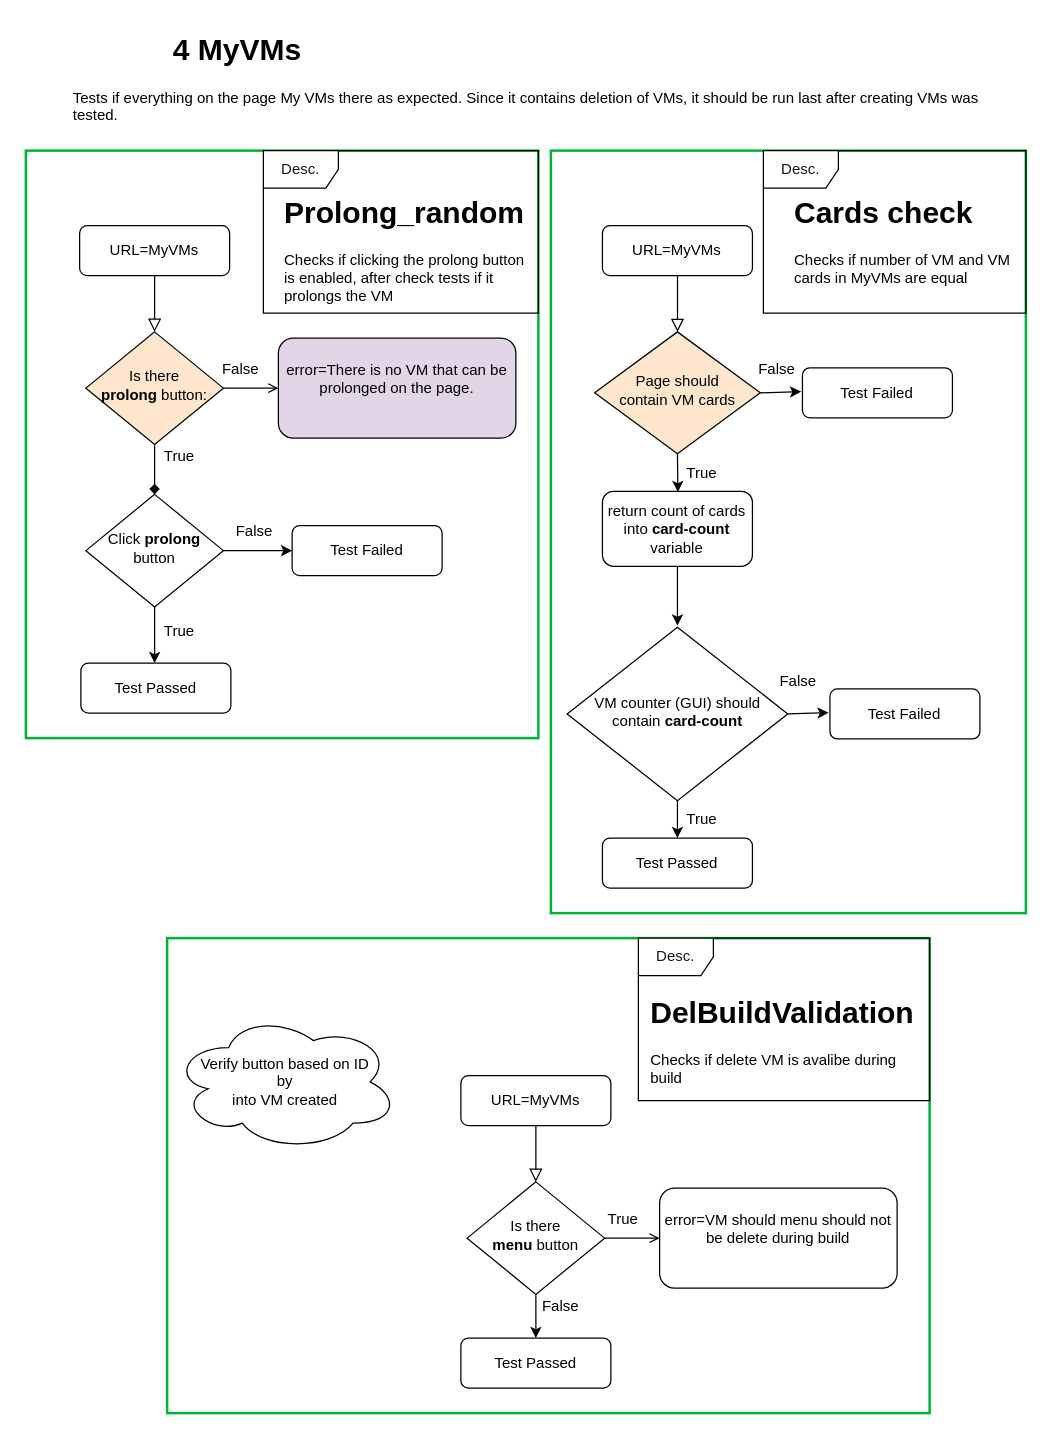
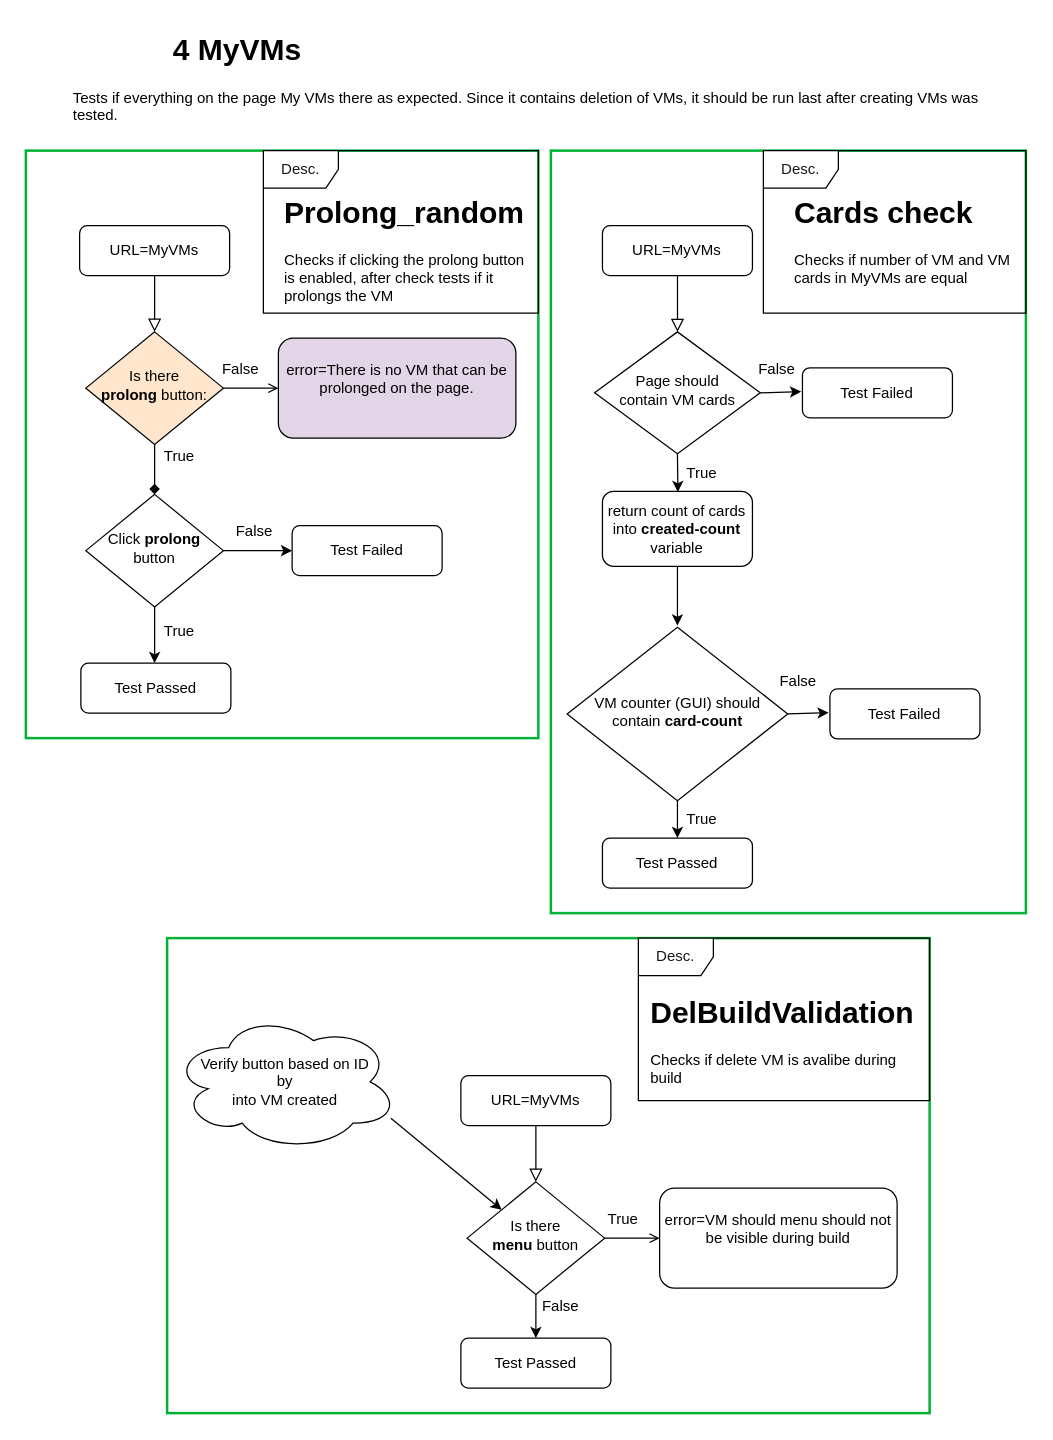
  <mxCell id="0" />
  <mxCell id="1" parent="0" />
  <mxCell id="2" value="" style="rounded=0;html=1;jettySize=auto;orthogonalLoop=1;fontSize=11;endArrow=block;endFill=0;endSize=8;strokeWidth=1;shadow=0;labelBackgroundColor=none;edgeStyle=orthogonalEdgeStyle;" parent="1" source="3" target="4" edge="1"><mxGeometry relative="1" as="geometry" /></mxCell>
  <mxCell id="3" value="URL=MyVMs" style="rounded=1;whiteSpace=wrap;html=1;fontSize=12;glass=0;strokeWidth=1;shadow=0;" parent="1" vertex="1"><mxGeometry x="63" y="180" width="120" height="40" as="geometry" /></mxCell>
  <mxCell id="4" value="Is there &lt;br&gt;&lt;b&gt;prolong &lt;/b&gt;button:" style="rhombus;whiteSpace=wrap;html=1;shadow=0;fontFamily=Helvetica;fontSize=12;align=center;strokeWidth=1;spacing=6;spacingTop=-4;fillColor=#ffe6cc;" parent="1" vertex="1"><mxGeometry x="68" y="265" width="110" height="90" as="geometry" /></mxCell>
  <mxCell id="5" value="&lt;div&gt;error=There is no VM that can be prolonged on the page.&lt;/div&gt;&lt;div&gt;&lt;br&gt;&lt;/div&gt;" style="rounded=1;whiteSpace=wrap;html=1;fontSize=12;glass=0;strokeWidth=1;shadow=0;fillColor=#e1d5e7;" parent="1" vertex="1"><mxGeometry x="222" y="270" width="190" height="80" as="geometry" /></mxCell>
  <mxCell id="6" value="Click &lt;b&gt;prolong&lt;/b&gt;&lt;br&gt;button" style="rhombus;whiteSpace=wrap;html=1;shadow=0;fontFamily=Helvetica;fontSize=12;align=center;strokeWidth=1;spacing=6;spacingTop=-4;" parent="1" vertex="1"><mxGeometry x="68" y="395" width="110" height="90" as="geometry" /></mxCell>
  <mxCell id="7" value="Test Passed" style="rounded=1;whiteSpace=wrap;html=1;fontSize=12;glass=0;strokeWidth=1;shadow=0;" parent="1" vertex="1"><mxGeometry x="64" y="530" width="120" height="40" as="geometry" /></mxCell>
  <mxCell id="8" value="Test Failed" style="rounded=1;whiteSpace=wrap;html=1;fontSize=12;glass=0;strokeWidth=1;shadow=0;" parent="1" vertex="1"><mxGeometry x="233" y="420" width="120" height="40" as="geometry" /></mxCell>
  <mxCell id="9" value="" style="endArrow=open;html=1;rounded=0;exitX=1;exitY=0.5;exitDx=0;exitDy=0;" parent="1" source="4" target="5" edge="1"><mxGeometry width="50" height="50" relative="1" as="geometry"><mxPoint x="293" y="550" as="sourcePoint" /><mxPoint x="343" y="500" as="targetPoint" /></mxGeometry></mxCell>
  <mxCell id="10" value="" style="endArrow=diamond;html=1;rounded=0;exitX=0.5;exitY=1;exitDx=0;exitDy=0;" parent="1" source="4" target="6" edge="1"><mxGeometry width="50" height="50" relative="1" as="geometry"><mxPoint x="293" y="550" as="sourcePoint" /><mxPoint x="343" y="500" as="targetPoint" /></mxGeometry></mxCell>
  <mxCell id="11" value="" style="endArrow=classic;html=1;rounded=0;exitX=1;exitY=0.5;exitDx=0;exitDy=0;entryX=0;entryY=0.5;entryDx=0;entryDy=0;" parent="1" source="6" target="8" edge="1"><mxGeometry width="50" height="50" relative="1" as="geometry"><mxPoint x="293" y="550" as="sourcePoint" /><mxPoint x="343" y="500" as="targetPoint" /></mxGeometry></mxCell>
  <mxCell id="12" value="" style="endArrow=classic;html=1;rounded=0;exitX=0.5;exitY=1;exitDx=0;exitDy=0;entryX=0.5;entryY=0;entryDx=0;entryDy=0;" parent="1" source="6" edge="1"><mxGeometry width="50" height="50" relative="1" as="geometry"><mxPoint x="293" y="550" as="sourcePoint" /><mxPoint x="123" y="530" as="targetPoint" /></mxGeometry></mxCell>
  <mxCell id="13" value="True" style="text;html=1;strokeColor=none;fillColor=none;align=center;verticalAlign=middle;whiteSpace=wrap;rounded=0;" parent="1" vertex="1"><mxGeometry x="113" y="490" width="60" height="30" as="geometry" /></mxCell>
  <mxCell id="14" value="False" style="text;html=1;strokeColor=none;fillColor=none;align=center;verticalAlign=middle;whiteSpace=wrap;rounded=0;" parent="1" vertex="1"><mxGeometry x="173" y="410" width="60" height="30" as="geometry" /></mxCell>
  <mxCell id="15" value="" style="rounded=0;html=1;jettySize=auto;orthogonalLoop=1;fontSize=11;endArrow=block;endFill=0;endSize=8;strokeWidth=1;shadow=0;labelBackgroundColor=none;edgeStyle=orthogonalEdgeStyle;" parent="1" source="16" target="17" edge="1"><mxGeometry relative="1" as="geometry" /></mxCell>
  <mxCell id="16" value="URL=MyVMs" style="rounded=1;whiteSpace=wrap;html=1;fontSize=12;glass=0;strokeWidth=1;shadow=0;" parent="1" vertex="1"><mxGeometry x="481.25" y="180" width="120" height="40" as="geometry" /></mxCell>
- <mxCell id="17" value="Page should &lt;br&gt;contain VM cards" style="rhombus;whiteSpace=wrap;html=1;shadow=0;fontFamily=Helvetica;fontSize=12;align=center;strokeWidth=1;spacing=6;spacingTop=-4;fillColor=#ffe6cc;" parent="1" vertex="1"><mxGeometry x="475" y="265" width="132.5" height="97.5" as="geometry" /></mxCell>
+ <mxCell id="17" value="Page should &lt;br&gt;contain VM cards" style="rhombus;whiteSpace=wrap;html=1;shadow=0;fontFamily=Helvetica;fontSize=12;align=center;strokeWidth=1;spacing=6;spacingTop=-4;" parent="1" vertex="1"><mxGeometry x="475" y="265" width="132.5" height="97.5" as="geometry" /></mxCell>
  <mxCell id="18" value="Test Passed" style="rounded=1;whiteSpace=wrap;html=1;fontSize=12;glass=0;strokeWidth=1;shadow=0;" parent="1" vertex="1"><mxGeometry x="481.25" y="670" width="120" height="40" as="geometry" /></mxCell>
  <mxCell id="19" value="" style="endArrow=classic;html=1;rounded=0;exitX=1;exitY=0.5;exitDx=0;exitDy=0;" parent="1" source="17" edge="1"><mxGeometry width="50" height="50" relative="1" as="geometry"><mxPoint x="711.25" y="550" as="sourcePoint" /><mxPoint x="640.25" y="312.789" as="targetPoint" /></mxGeometry></mxCell>
  <mxCell id="20" value="" style="endArrow=classic;html=1;rounded=0;exitX=0.5;exitY=1;exitDx=0;exitDy=0;" parent="1" source="17" edge="1"><mxGeometry width="50" height="50" relative="1" as="geometry"><mxPoint x="711.25" y="550" as="sourcePoint" /><mxPoint x="541.624" y="393.143" as="targetPoint" /></mxGeometry></mxCell>
  <mxCell id="21" value="True" style="text;html=1;strokeColor=none;fillColor=none;align=center;verticalAlign=middle;whiteSpace=wrap;rounded=0;" parent="1" vertex="1"><mxGeometry x="531.25" y="640" width="60" height="30" as="geometry" /></mxCell>
  <mxCell id="22" value="True" style="text;html=1;strokeColor=none;fillColor=none;align=center;verticalAlign=middle;whiteSpace=wrap;rounded=0;" parent="1" vertex="1"><mxGeometry x="113" y="350" width="60" height="30" as="geometry" /></mxCell>
  <mxCell id="23" value="False" style="text;html=1;strokeColor=none;fillColor=none;align=center;verticalAlign=middle;whiteSpace=wrap;rounded=0;" parent="1" vertex="1"><mxGeometry x="162" y="280" width="60" height="30" as="geometry" /></mxCell>
  <mxCell id="24" value="False" style="text;html=1;strokeColor=none;fillColor=none;align=center;verticalAlign=middle;whiteSpace=wrap;rounded=0;" parent="1" vertex="1"><mxGeometry x="591.25" y="280" width="60" height="30" as="geometry" /></mxCell>
  <mxCell id="25" value="Test Failed" style="rounded=1;whiteSpace=wrap;html=1;fontSize=12;glass=0;strokeWidth=1;shadow=0;" parent="1" vertex="1"><mxGeometry x="641.25" y="293.75" width="120" height="40" as="geometry" /></mxCell>
  <mxCell id="26" value="True" style="text;html=1;strokeColor=none;fillColor=none;align=center;verticalAlign=middle;whiteSpace=wrap;rounded=0;" parent="1" vertex="1"><mxGeometry x="531.25" y="362.5" width="60" height="30" as="geometry" /></mxCell>
- <mxCell id="27" value="return count of cards into &lt;b&gt;card-count&lt;/b&gt; variable" style="rounded=1;whiteSpace=wrap;html=1;" parent="1" vertex="1"><mxGeometry x="481.25" y="392.5" width="120" height="60" as="geometry" /></mxCell>
+ <mxCell id="27" value="return count of cards into &lt;b&gt;created-count&lt;/b&gt; variable" style="rounded=1;whiteSpace=wrap;html=1;" parent="1" vertex="1"><mxGeometry x="481.25" y="392.5" width="120" height="60" as="geometry" /></mxCell>
  <mxCell id="28" value="" style="endArrow=classic;html=1;rounded=0;exitX=0.5;exitY=1;exitDx=0;exitDy=0;" parent="1" source="27" edge="1"><mxGeometry width="50" height="50" relative="1" as="geometry"><mxPoint x="451.25" y="320" as="sourcePoint" /><mxPoint x="541.25" y="500" as="targetPoint" /></mxGeometry></mxCell>
  <mxCell id="29" value="VM counter (GUI) should contain &lt;b&gt;card-count&lt;/b&gt;" style="rhombus;whiteSpace=wrap;html=1;shadow=0;fontFamily=Helvetica;fontSize=12;align=center;strokeWidth=1;spacing=6;spacingTop=-4;" parent="1" vertex="1"><mxGeometry x="453" y="501.25" width="176.5" height="138.75" as="geometry" /></mxCell>
  <mxCell id="30" value="" style="endArrow=classic;html=1;rounded=0;exitX=1;exitY=0.5;exitDx=0;exitDy=0;" parent="1" edge="1"><mxGeometry width="50" height="50" relative="1" as="geometry"><mxPoint x="629.5" y="570.63" as="sourcePoint" /><mxPoint x="662.25" y="569.669" as="targetPoint" /></mxGeometry></mxCell>
  <mxCell id="31" value="Test Failed" style="rounded=1;whiteSpace=wrap;html=1;fontSize=12;glass=0;strokeWidth=1;shadow=0;" parent="1" vertex="1"><mxGeometry x="663.25" y="550.63" width="120" height="40" as="geometry" /></mxCell>
  <mxCell id="32" value="False" style="text;html=1;strokeColor=none;fillColor=none;align=center;verticalAlign=middle;whiteSpace=wrap;rounded=0;" parent="1" vertex="1"><mxGeometry x="607.5" y="530" width="60" height="30" as="geometry" /></mxCell>
  <mxCell id="33" value="" style="endArrow=classic;html=1;rounded=0;exitX=0.5;exitY=1;exitDx=0;exitDy=0;entryX=0.5;entryY=0;entryDx=0;entryDy=0;" parent="1" source="29" target="18" edge="1"><mxGeometry width="50" height="50" relative="1" as="geometry"><mxPoint x="451.25" y="510" as="sourcePoint" /><mxPoint x="501.25" y="460" as="targetPoint" /></mxGeometry></mxCell>
  <mxCell id="34" value="" style="rounded=0;html=1;jettySize=auto;orthogonalLoop=1;fontSize=11;endArrow=block;endFill=0;endSize=8;strokeWidth=1;shadow=0;labelBackgroundColor=none;edgeStyle=orthogonalEdgeStyle;" parent="1" source="35" target="36" edge="1"><mxGeometry relative="1" as="geometry" /></mxCell>
  <mxCell id="35" value="URL=MyVMs" style="rounded=1;whiteSpace=wrap;html=1;fontSize=12;glass=0;strokeWidth=1;shadow=0;" parent="1" vertex="1"><mxGeometry x="368" y="860" width="120" height="40" as="geometry" /></mxCell>
  <mxCell id="36" value="Is there &lt;br&gt;&lt;b&gt;menu &lt;/b&gt;button" style="rhombus;whiteSpace=wrap;html=1;shadow=0;fontFamily=Helvetica;fontSize=12;align=center;strokeWidth=1;spacing=6;spacingTop=-4;" parent="1" vertex="1"><mxGeometry x="373" y="945" width="110" height="90" as="geometry" /></mxCell>
- <mxCell id="37" value="&lt;div&gt;&lt;div&gt;error=VM should menu should not be delete during build&lt;/div&gt;&lt;/div&gt;&lt;div&gt;&lt;br&gt;&lt;/div&gt;" style="rounded=1;whiteSpace=wrap;html=1;fontSize=12;glass=0;strokeWidth=1;shadow=0;" parent="1" vertex="1"><mxGeometry x="527" y="950" width="190" height="80" as="geometry" /></mxCell>
+ <mxCell id="37" value="&lt;div&gt;&lt;div&gt;error=VM should menu should not be visible during build&lt;/div&gt;&lt;/div&gt;&lt;div&gt;&lt;br&gt;&lt;/div&gt;" style="rounded=1;whiteSpace=wrap;html=1;fontSize=12;glass=0;strokeWidth=1;shadow=0;" parent="1" vertex="1"><mxGeometry x="527" y="950" width="190" height="80" as="geometry" /></mxCell>
  <mxCell id="38" value="Test Passed" style="rounded=1;whiteSpace=wrap;html=1;fontSize=12;glass=0;strokeWidth=1;shadow=0;" parent="1" vertex="1"><mxGeometry x="368" y="1070" width="120" height="40" as="geometry" /></mxCell>
  <mxCell id="39" value="" style="endArrow=open;html=1;rounded=0;exitX=1;exitY=0.5;exitDx=0;exitDy=0;" parent="1" source="36" target="37" edge="1"><mxGeometry width="50" height="50" relative="1" as="geometry"><mxPoint x="598" y="1230" as="sourcePoint" /><mxPoint x="648" y="1180" as="targetPoint" /></mxGeometry></mxCell>
  <mxCell id="40" value="" style="endArrow=classic;html=1;rounded=0;exitX=0.5;exitY=1;exitDx=0;exitDy=0;entryX=0.5;entryY=0;entryDx=0;entryDy=0;" parent="1" source="36" target="38" edge="1"><mxGeometry width="50" height="50" relative="1" as="geometry"><mxPoint x="598" y="1230" as="sourcePoint" /><mxPoint x="428" y="1060" as="targetPoint" /></mxGeometry></mxCell>
  <mxCell id="41" value="True" style="text;html=1;strokeColor=none;fillColor=none;align=center;verticalAlign=middle;whiteSpace=wrap;rounded=0;" parent="1" vertex="1"><mxGeometry x="468" y="960" width="60" height="30" as="geometry" /></mxCell>
  <mxCell id="42" value="False" style="text;html=1;strokeColor=none;fillColor=none;align=center;verticalAlign=middle;whiteSpace=wrap;rounded=0;" parent="1" vertex="1"><mxGeometry x="418" y="1030" width="60" height="30" as="geometry" /></mxCell>
  <mxCell id="43" value="Verify button based on ID &lt;br&gt;by&lt;br&gt;into VM created" style="ellipse;shape=cloud;whiteSpace=wrap;html=1;" parent="1" vertex="1"><mxGeometry x="137" y="810" width="181" height="110" as="geometry" /></mxCell>
+ <mxCell id="44" value="" style="endArrow=classic;html=1;rounded=0;exitX=0.967;exitY=0.764;exitDx=0;exitDy=0;exitPerimeter=0;" parent="1" source="43" target="36" edge="1"><mxGeometry width="50" height="50" relative="1" as="geometry"><mxPoint x="498" y="760" as="sourcePoint" /><mxPoint x="548" y="710" as="targetPoint" /></mxGeometry></mxCell>
  <mxCell id="45" value="&lt;h1&gt;&lt;span style=&quot;white-space: pre&quot;&gt; &lt;/span&gt;&lt;span style=&quot;white-space: pre&quot;&gt; &lt;/span&gt;&lt;span style=&quot;white-space: pre&quot;&gt; &lt;/span&gt;&lt;span style=&quot;white-space: pre&quot;&gt; &lt;/span&gt;&lt;span style=&quot;white-space: pre&quot;&gt; &lt;/span&gt;&lt;span style=&quot;white-space: pre&quot;&gt; &lt;span style=&quot;white-space: pre&quot;&gt; &lt;/span&gt;&lt;span style=&quot;white-space: pre&quot;&gt; &lt;/span&gt;&lt;span style=&quot;white-space: pre&quot;&gt; &lt;/span&gt;&lt;span style=&quot;white-space: pre&quot;&gt; &lt;/span&gt;&lt;span style=&quot;white-space: pre&quot;&gt; &lt;/span&gt;&lt;span style=&quot;white-space: pre&quot;&gt; &lt;/span&gt;&lt;/span&gt;4 MyVMs&lt;/h1&gt;&lt;p&gt;Tests if everything on the page My VMs there as expected. Since it contains deletion of VMs, it should be run last after creating VMs was tested.&lt;/p&gt;" style="text;html=1;strokeColor=none;fillColor=none;spacing=5;spacingTop=-20;whiteSpace=wrap;overflow=hidden;rounded=0;" parent="1" vertex="1"><mxGeometry x="53" y="20" width="750" height="120" as="geometry" /></mxCell>
  <mxCell id="46" value="" style="rounded=0;whiteSpace=wrap;html=1;fillColor=none;strokeColor=#00B336;strokeWidth=2;" parent="1" vertex="1"><mxGeometry x="20" y="120" width="410" height="470" as="geometry" /></mxCell>
  <mxCell id="47" value="" style="rounded=0;whiteSpace=wrap;html=1;fillColor=none;strokeColor=#00B336;strokeWidth=2;" parent="1" vertex="1"><mxGeometry x="440" y="120" width="380" height="610" as="geometry" /></mxCell>
  <mxCell id="48" value="" style="rounded=0;whiteSpace=wrap;html=1;fillColor=none;strokeColor=#00B336;strokeWidth=2;" parent="1" vertex="1"><mxGeometry x="133" y="750" width="610" height="380" as="geometry" /></mxCell>
  <mxCell id="49" value="&lt;h1&gt;Prolong_random&lt;/h1&gt;&lt;p&gt;Checks if clicking the prolong button is enabled, after check tests if it prolongs the VM&lt;/p&gt;" style="text;html=1;strokeColor=none;fillColor=none;spacing=5;spacingTop=-20;whiteSpace=wrap;overflow=hidden;rounded=0;" parent="1" vertex="1"><mxGeometry x="222" y="150" width="208" height="100" as="geometry" /></mxCell>
  <mxCell id="50" value="Desc." style="shape=umlFrame;whiteSpace=wrap;html=1;fontColor=#171717;" parent="1" vertex="1"><mxGeometry x="210" y="120" width="220" height="130" as="geometry" /></mxCell>
  <mxCell id="51" value="Desc." style="shape=umlFrame;whiteSpace=wrap;html=1;fontColor=#171717;" parent="1" vertex="1"><mxGeometry x="610" y="120" width="210" height="130" as="geometry" /></mxCell>
  <mxCell id="52" value="&lt;h1&gt;Cards check&lt;/h1&gt;&lt;p&gt;Checks if number of VM and VM cards in MyVMs are equal&lt;/p&gt;" style="text;html=1;strokeColor=none;fillColor=none;spacing=5;spacingTop=-20;whiteSpace=wrap;overflow=hidden;rounded=0;" parent="1" vertex="1"><mxGeometry x="630" y="150" width="190" height="120" as="geometry" /></mxCell>
  <mxCell id="53" value="&lt;h1&gt;DelBuildValidation&lt;/h1&gt;&lt;p&gt;Checks if delete VM is avalibe during build&lt;/p&gt;" style="text;html=1;strokeColor=none;fillColor=none;spacing=5;spacingTop=-20;whiteSpace=wrap;overflow=hidden;rounded=0;" parent="1" vertex="1"><mxGeometry x="515" y="790" width="230" height="120" as="geometry" /></mxCell>
  <mxCell id="54" value="Desc." style="shape=umlFrame;whiteSpace=wrap;html=1;fontColor=#171717;" parent="1" vertex="1"><mxGeometry x="510" y="750" width="233" height="130" as="geometry" /></mxCell>
